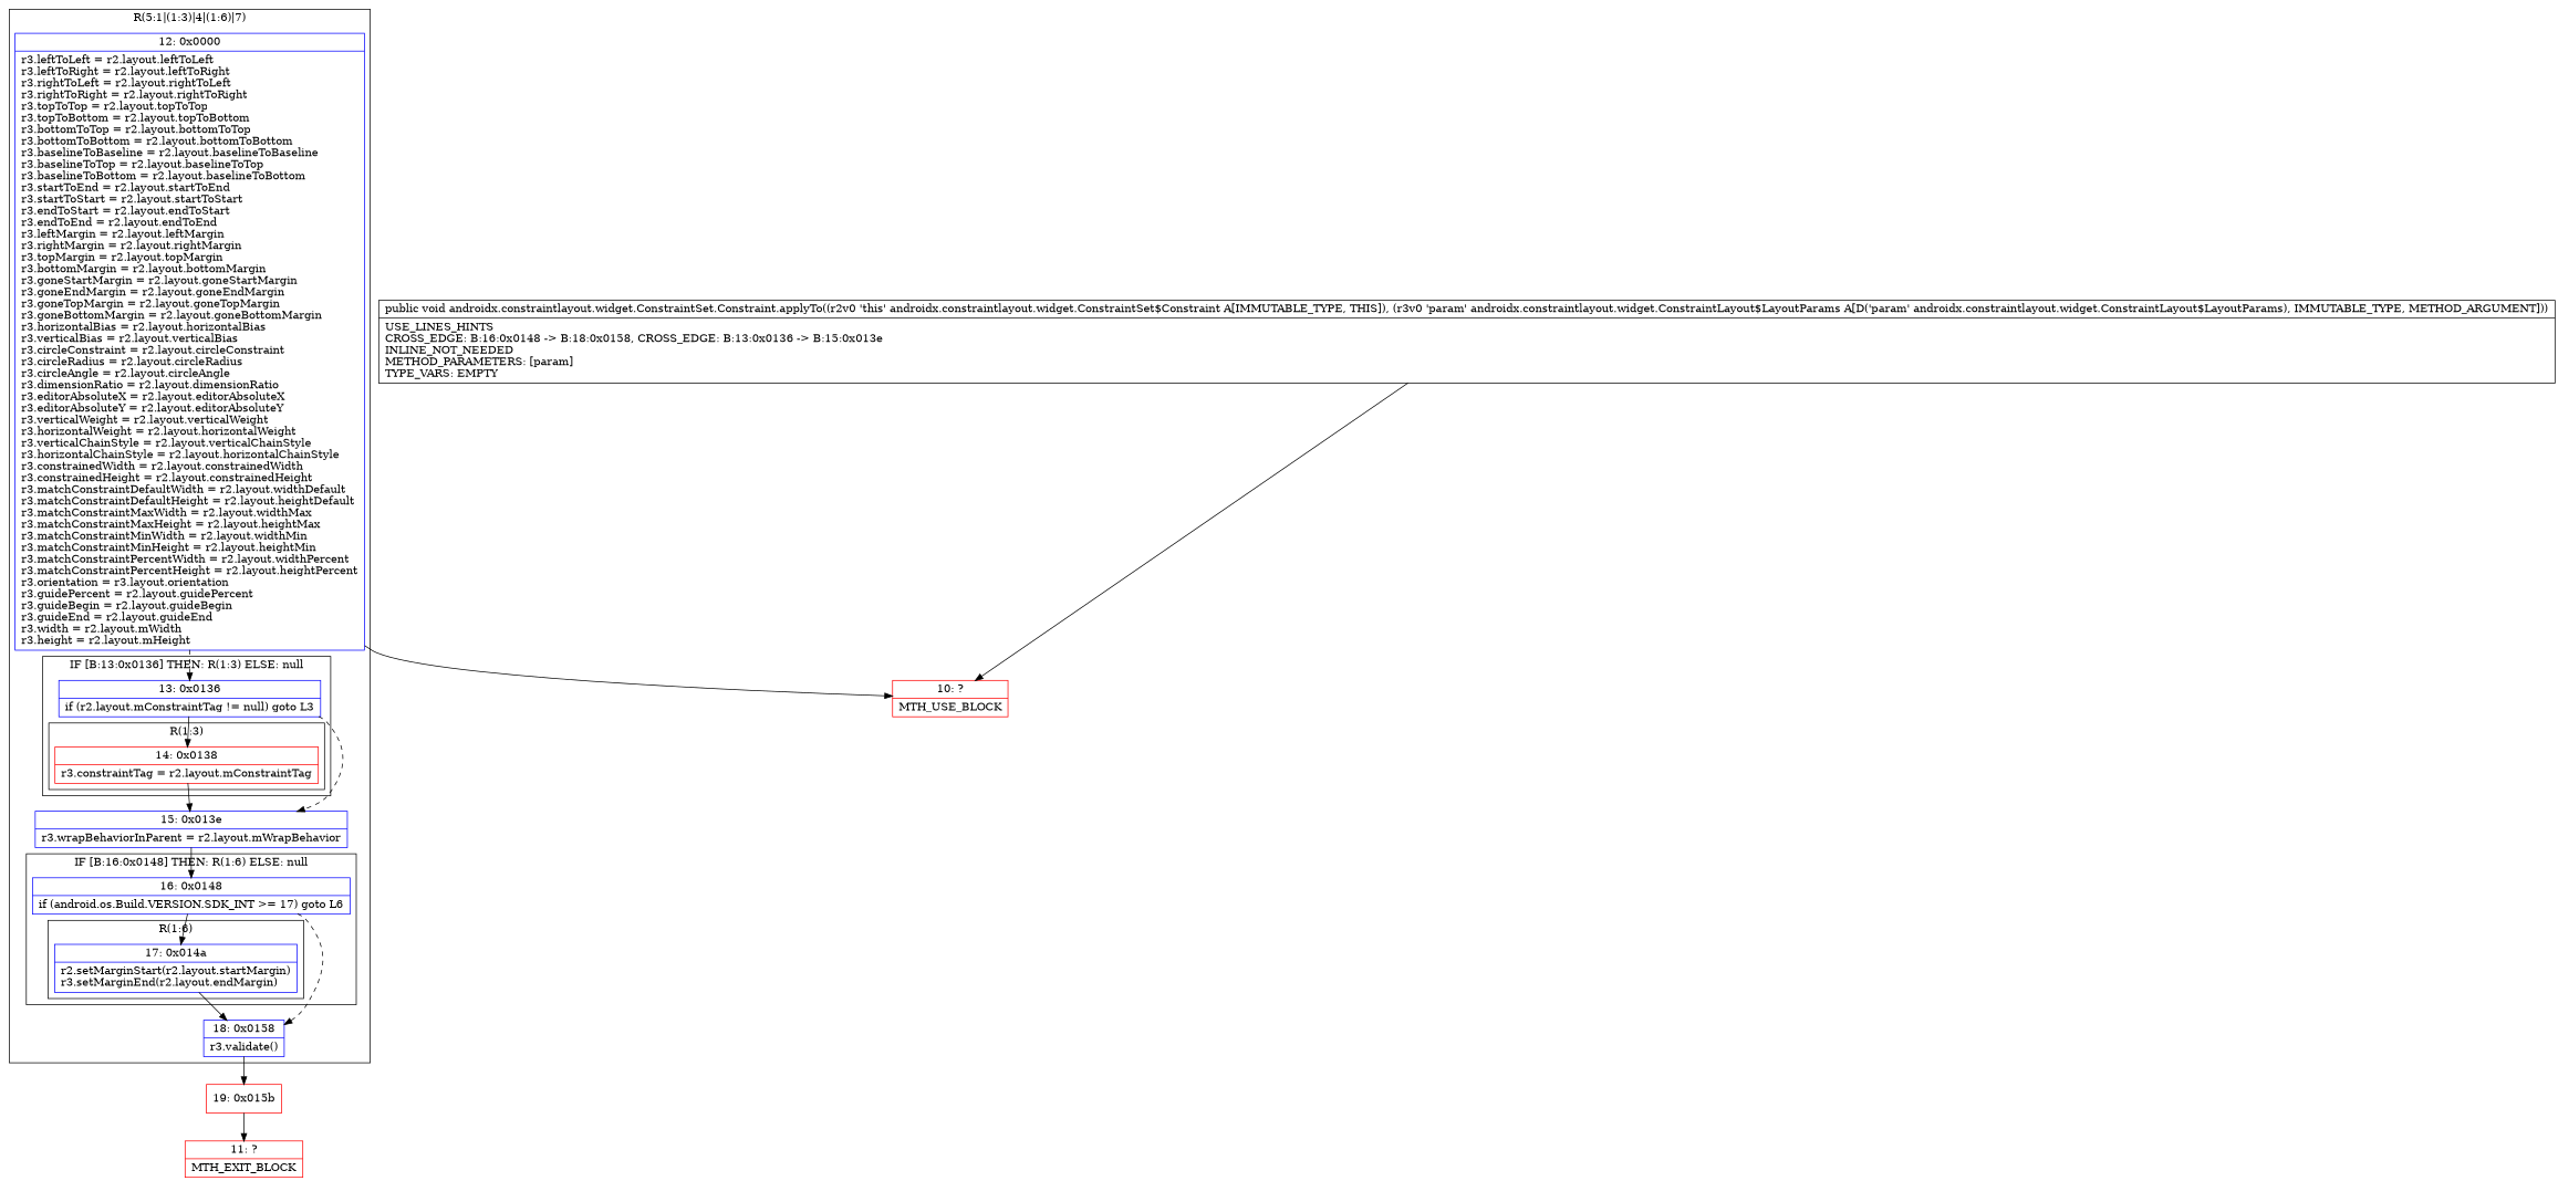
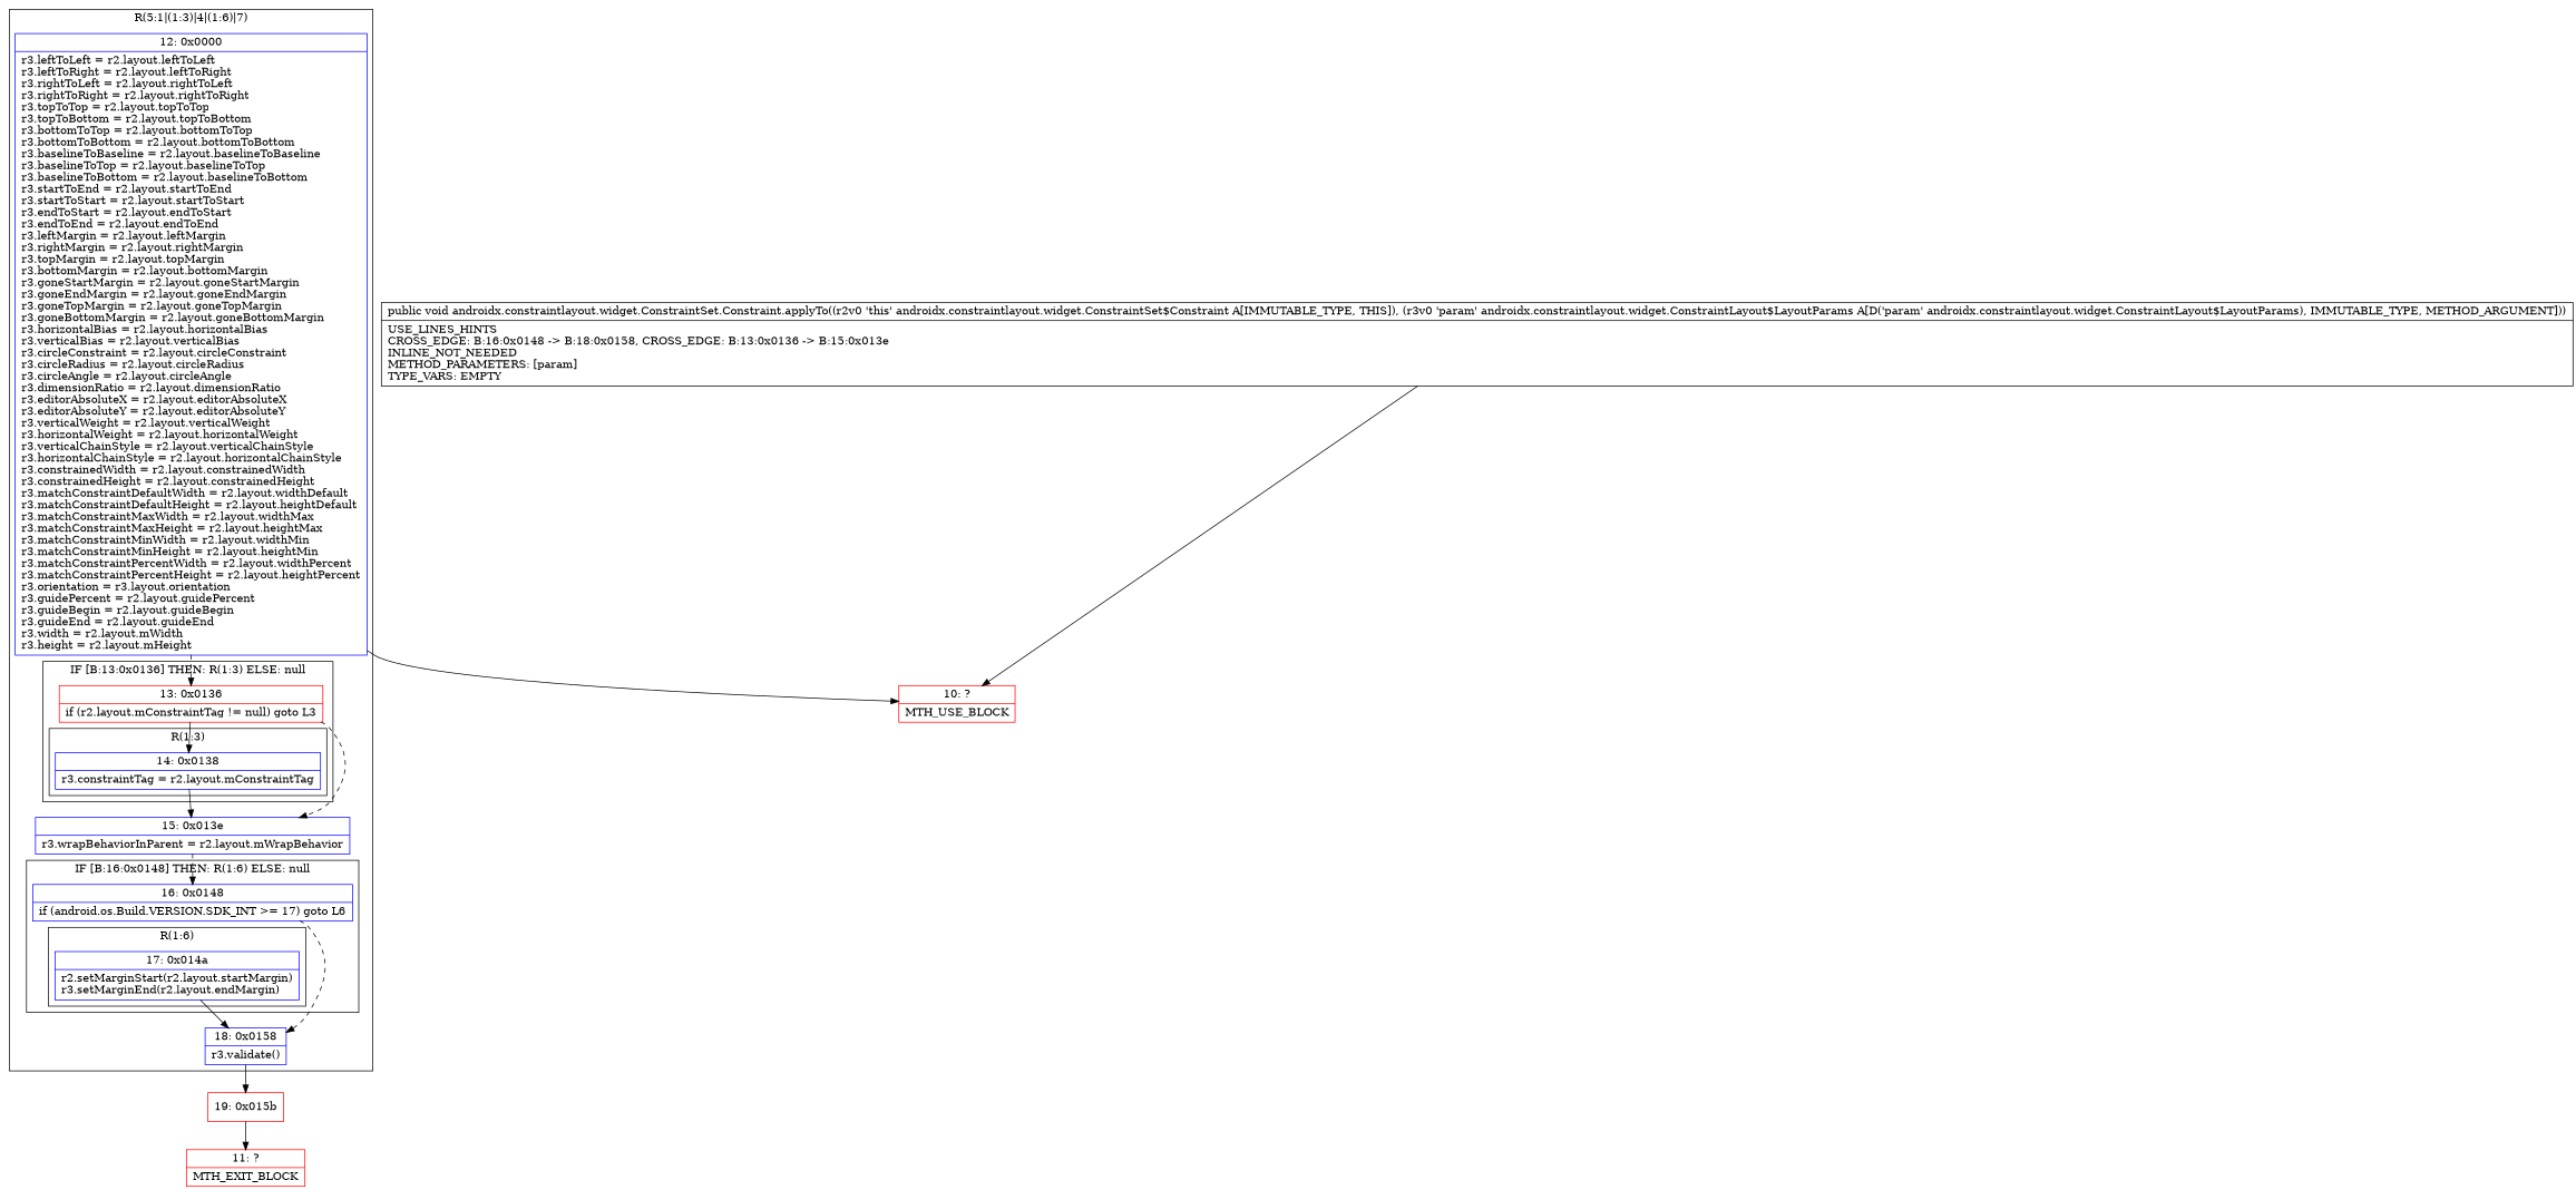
  digraph {
    node [color=blue shape=record]
-   n1 [color=red label="{14\:\ 0x0138|r3.constraintTag = r2.layout.mConstraintTag\l}"]
-   n2 [label="{13\:\ 0x0136|if (r2.layout.mConstraintTag != null) goto L3\l}"]
+   n1 [label="{14\:\ 0x0138|r3.constraintTag = r2.layout.mConstraintTag\l}"]
+   n2 [color=red label="{13\:\ 0x0136|if (r2.layout.mConstraintTag != null) goto L3\l}"]
    n3 [label="{17\:\ 0x014a|r2.setMarginStart(r2.layout.startMargin)\lr3.setMarginEnd(r2.layout.endMargin)\l}"]
    n4 [label="{16\:\ 0x0148|if (android.os.Build.VERSION.SDK_INT \>= 17) goto L6\l}"]
    n5 [label="{12\:\ 0x0000|r3.leftToLeft = r2.layout.leftToLeft\lr3.leftToRight = r2.layout.leftToRight\lr3.rightToLeft = r2.layout.rightToLeft\lr3.rightToRight = r2.layout.rightToRight\lr3.topToTop = r2.layout.topToTop\lr3.topToBottom = r2.layout.topToBottom\lr3.bottomToTop = r2.layout.bottomToTop\lr3.bottomToBottom = r2.layout.bottomToBottom\lr3.baselineToBaseline = r2.layout.baselineToBaseline\lr3.baselineToTop = r2.layout.baselineToTop\lr3.baselineToBottom = r2.layout.baselineToBottom\lr3.startToEnd = r2.layout.startToEnd\lr3.startToStart = r2.layout.startToStart\lr3.endToStart = r2.layout.endToStart\lr3.endToEnd = r2.layout.endToEnd\lr3.leftMargin = r2.layout.leftMargin\lr3.rightMargin = r2.layout.rightMargin\lr3.topMargin = r2.layout.topMargin\lr3.bottomMargin = r2.layout.bottomMargin\lr3.goneStartMargin = r2.layout.goneStartMargin\lr3.goneEndMargin = r2.layout.goneEndMargin\lr3.goneTopMargin = r2.layout.goneTopMargin\lr3.goneBottomMargin = r2.layout.goneBottomMargin\lr3.horizontalBias = r2.layout.horizontalBias\lr3.verticalBias = r2.layout.verticalBias\lr3.circleConstraint = r2.layout.circleConstraint\lr3.circleRadius = r2.layout.circleRadius\lr3.circleAngle = r2.layout.circleAngle\lr3.dimensionRatio = r2.layout.dimensionRatio\lr3.editorAbsoluteX = r2.layout.editorAbsoluteX\lr3.editorAbsoluteY = r2.layout.editorAbsoluteY\lr3.verticalWeight = r2.layout.verticalWeight\lr3.horizontalWeight = r2.layout.horizontalWeight\lr3.verticalChainStyle = r2.layout.verticalChainStyle\lr3.horizontalChainStyle = r2.layout.horizontalChainStyle\lr3.constrainedWidth = r2.layout.constrainedWidth\lr3.constrainedHeight = r2.layout.constrainedHeight\lr3.matchConstraintDefaultWidth = r2.layout.widthDefault\lr3.matchConstraintDefaultHeight = r2.layout.heightDefault\lr3.matchConstraintMaxWidth = r2.layout.widthMax\lr3.matchConstraintMaxHeight = r2.layout.heightMax\lr3.matchConstraintMinWidth = r2.layout.widthMin\lr3.matchConstraintMinHeight = r2.layout.heightMin\lr3.matchConstraintPercentWidth = r2.layout.widthPercent\lr3.matchConstraintPercentHeight = r2.layout.heightPercent\lr3.orientation = r3.layout.orientation\lr3.guidePercent = r2.layout.guidePercent\lr3.guideBegin = r2.layout.guideBegin\lr3.guideEnd = r2.layout.guideEnd\lr3.width = r2.layout.mWidth\lr3.height = r2.layout.mHeight\l}"]
    n6 [label="{15\:\ 0x013e|r3.wrapBehaviorInParent = r2.layout.mWrapBehavior\l}"]
    n7 [label="{18\:\ 0x0158|r3.validate()\l}"]
    n8 [color=red label="{10\:\ ?|MTH_USE_BLOCK\l}"]
    n9 [color=red label="{19\:\ 0x015b}"]
    n10 [color=red label="{11\:\ ?|MTH_EXIT_BLOCK\l}"]
    n11 [label="{public void androidx.constraintlayout.widget.ConstraintSet.Constraint.applyTo((r2v0 'this' androidx.constraintlayout.widget.ConstraintSet$Constraint A[IMMUTABLE_TYPE, THIS]), (r3v0 'param' androidx.constraintlayout.widget.ConstraintLayout$LayoutParams A[D('param' androidx.constraintlayout.widget.ConstraintLayout$LayoutParams), IMMUTABLE_TYPE, METHOD_ARGUMENT]))  | USE_LINES_HINTS\lCROSS_EDGE: B:16:0x0148 \-\> B:18:0x0158, CROSS_EDGE: B:13:0x0136 \-\> B:15:0x013e\lINLINE_NOT_NEEDED\lMETHOD_PARAMETERS: [param]\lTYPE_VARS: EMPTY\l}" color=""]
    subgraph cluster_1 {
      label="R(5:1|(1:3)|4|(1:6)|7)"
      n5
      n6
      n7
      subgraph cluster_2 {
        label="IF [B:13:0x0136] THEN: R(1:3) ELSE: null"
        n2
        subgraph cluster_3 {
          label="R(1:3)"
          n1
        }
      }
      subgraph cluster_4 {
        label="IF [B:16:0x0148] THEN: R(1:6) ELSE: null"
        n4
        subgraph cluster_5 {
          label="R(1:6)"
          n3
        }
      }
    }
    n1 -> n6
    n2 -> n1
    n2 -> n6 [style=dashed]
    n3 -> n7
-   n4 -> n3
    n4 -> n7 [style=dashed]
    n5 -> n2 [style=dashed]
    n5 -> n8
-   n6 -> n4
+   n6 -> n4 [style=dashed]
    n7 -> n9
    n9 -> n10
    n11 -> n8
  }
